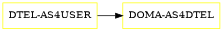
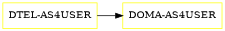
  digraph {
    rankdir=LR
    node [color=yellow shape=box]
    "DTEL-AS4USER"
-   "DOMA-AS4USER" [label="DOMA-AS4DTEL"]
+   "DOMA-AS4USER"
    "DTEL-AS4USER" -> "DOMA-AS4USER"
  }
